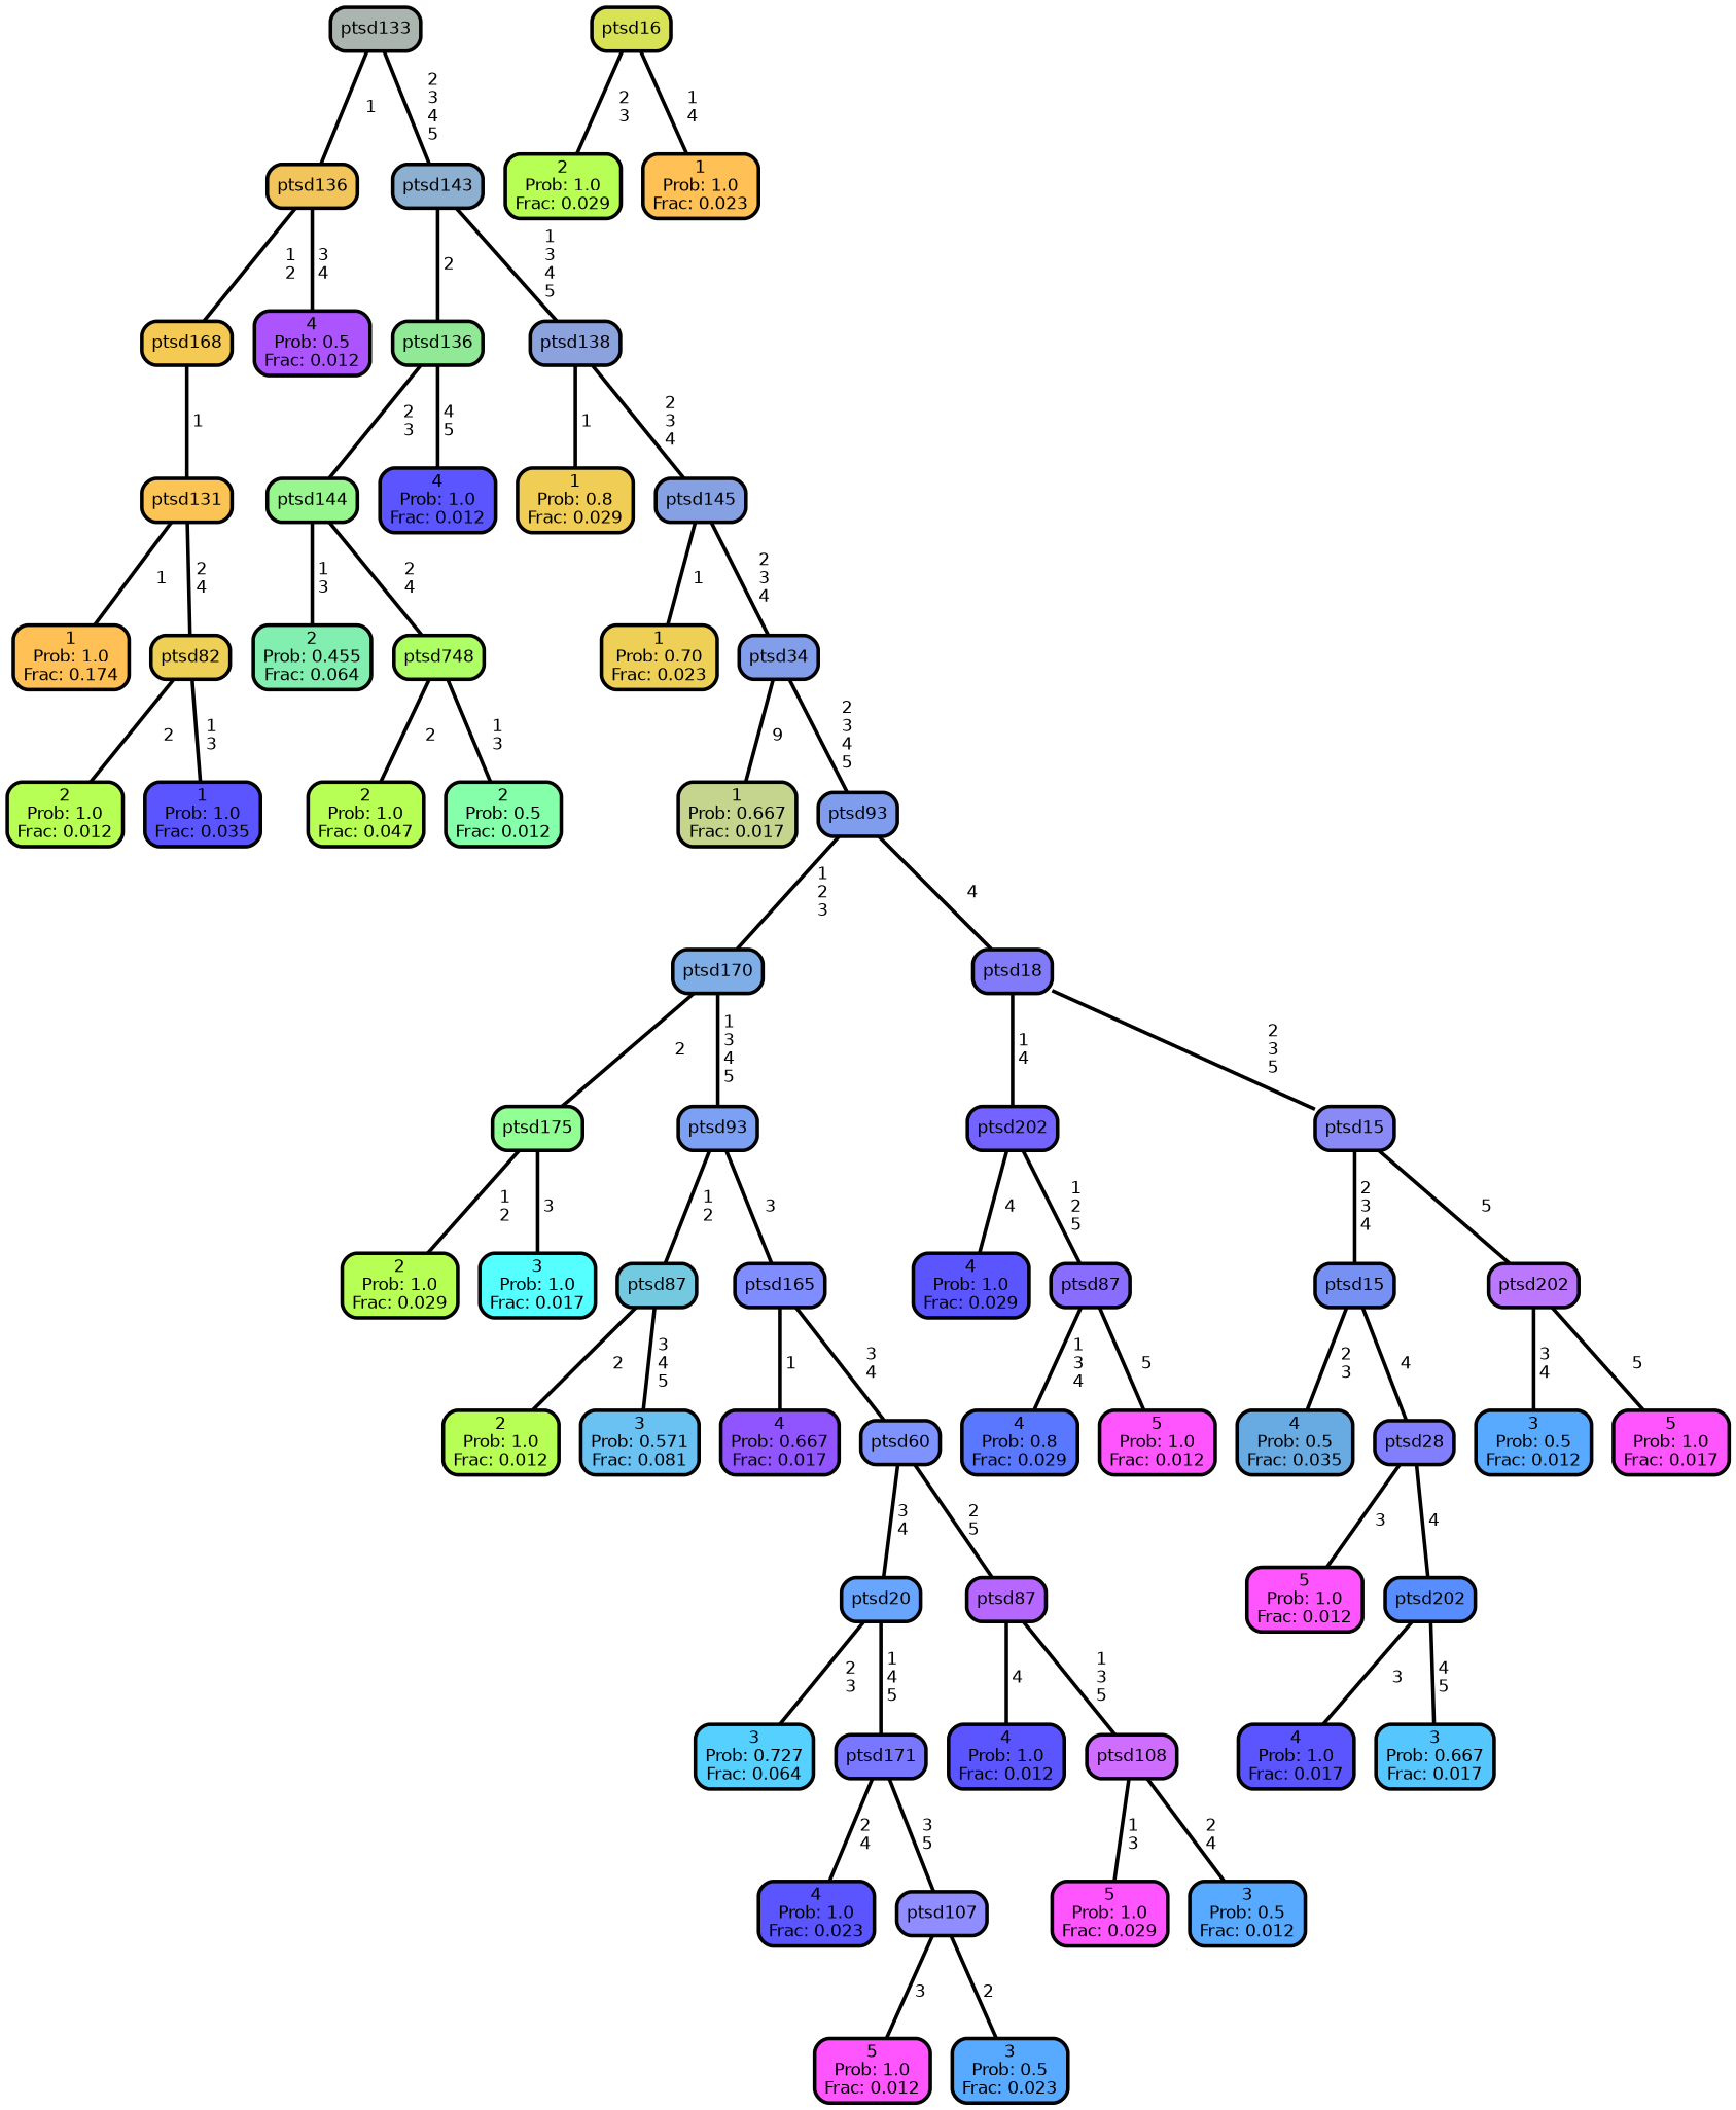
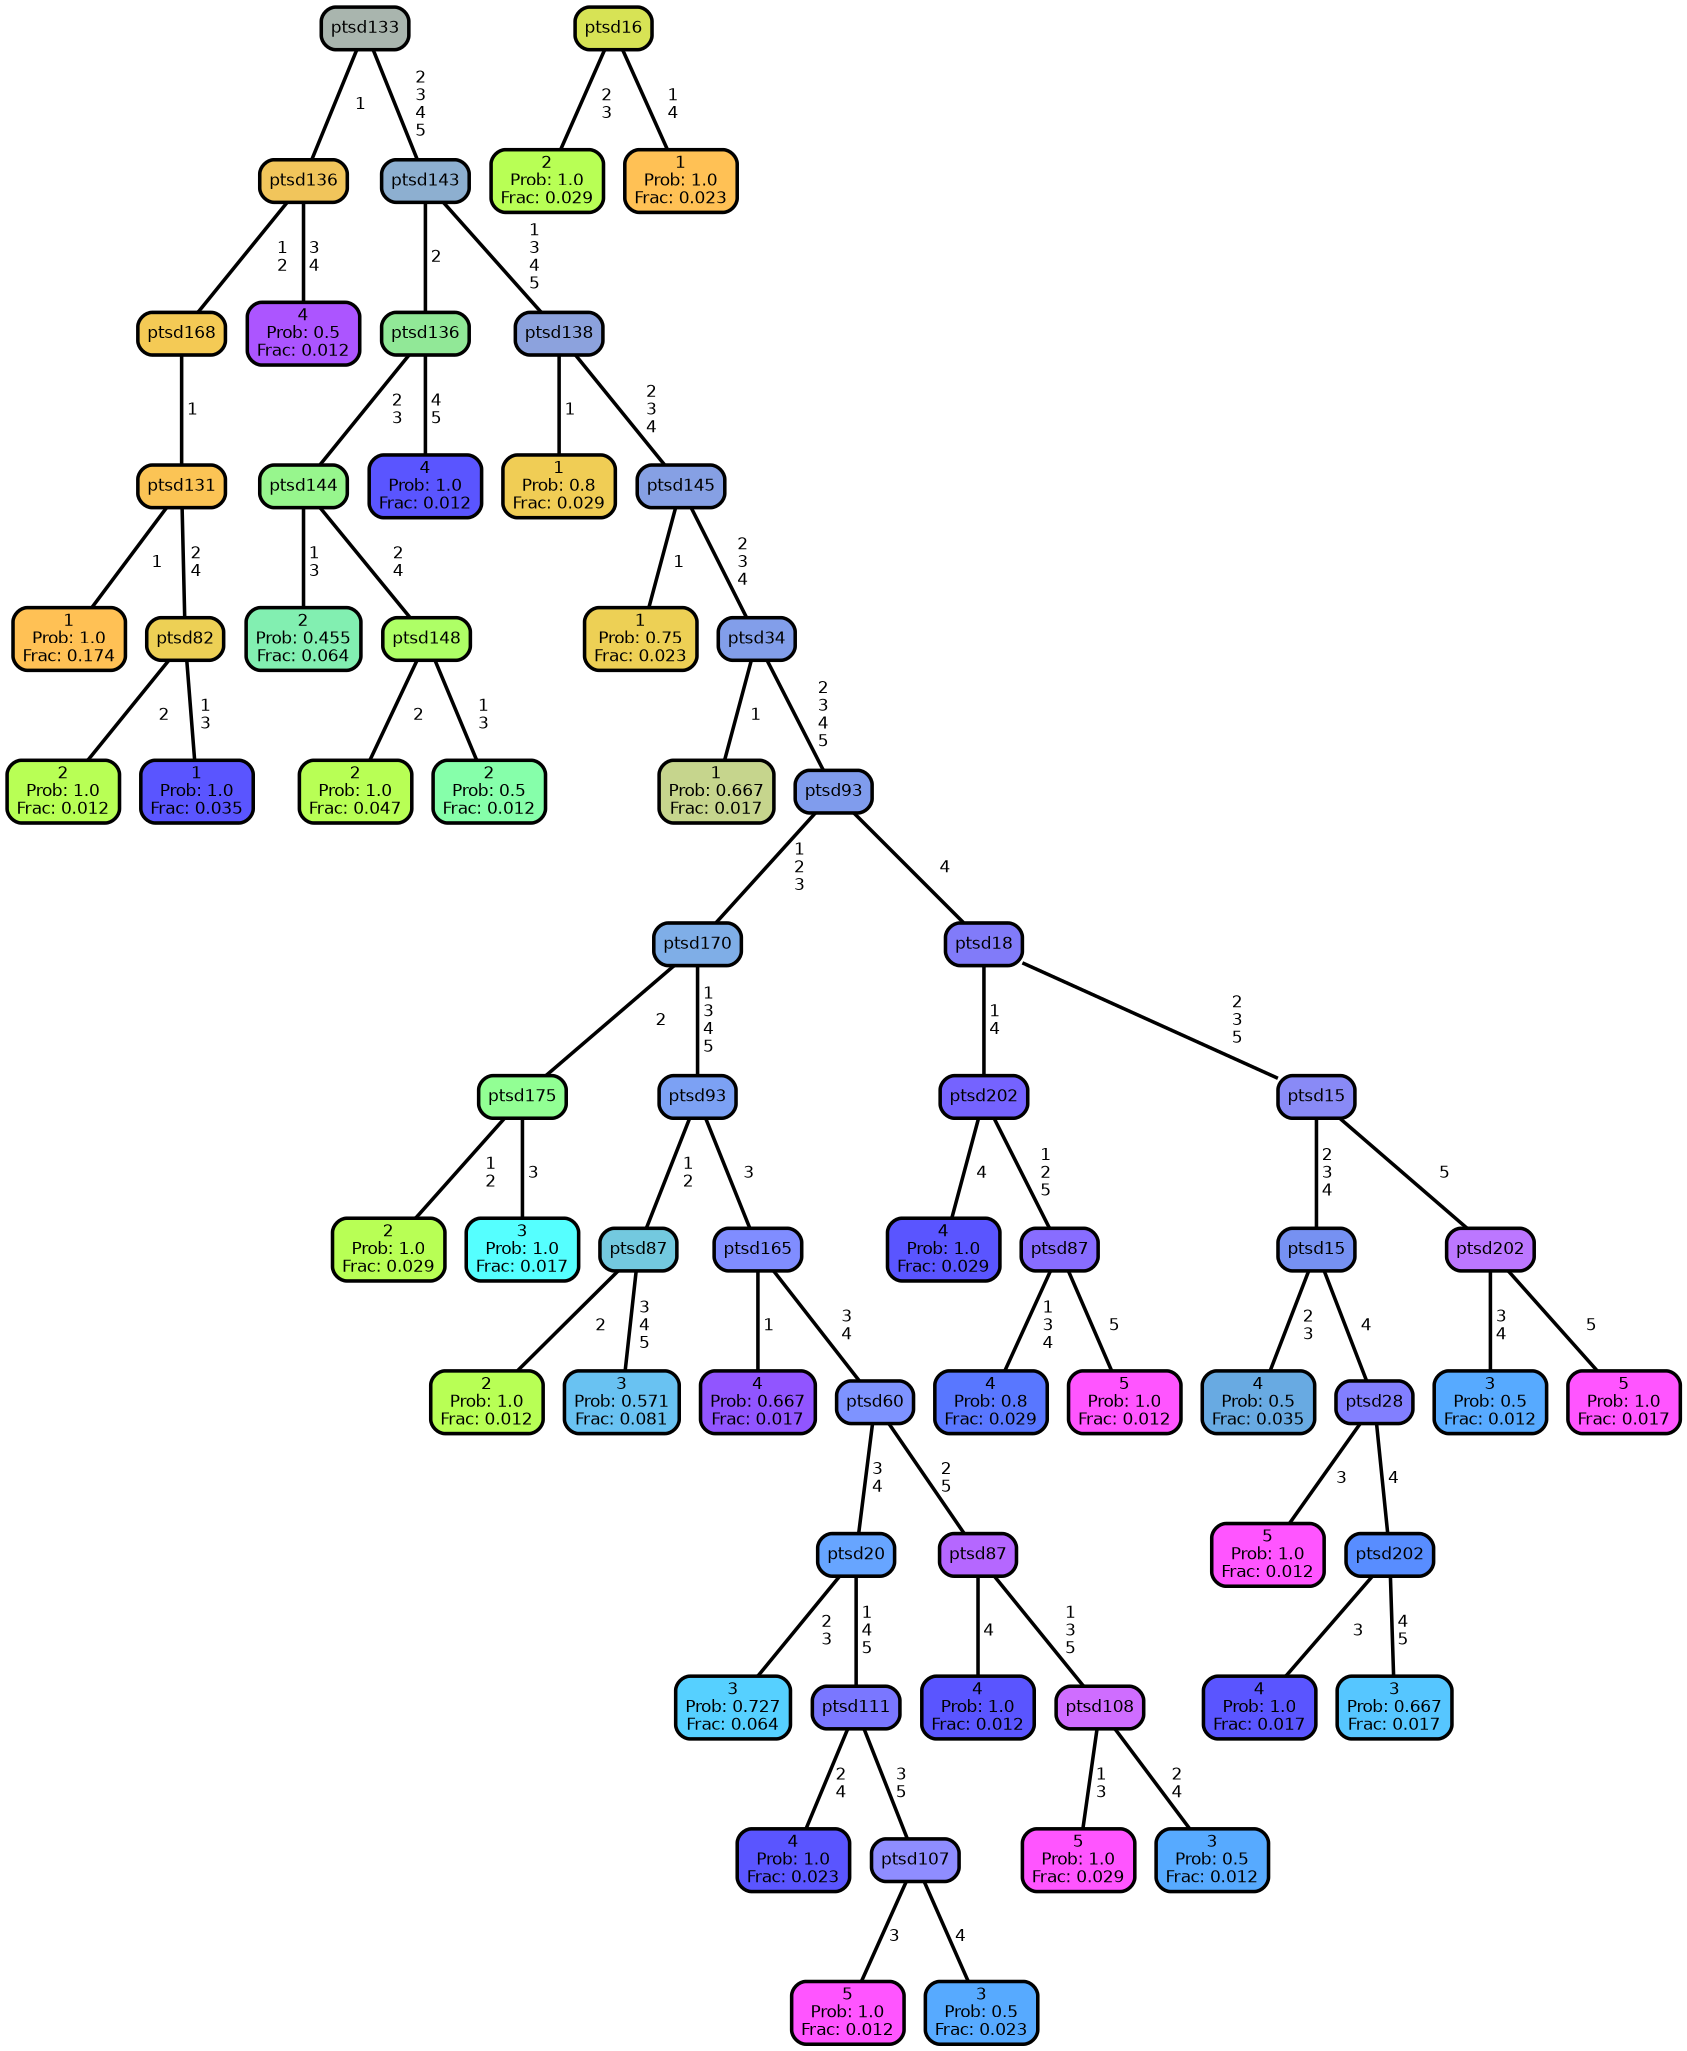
  graph {
    ranksep="0 equally"
    splines=straight
    node [color=black fillcolor="#5a55ff" fontcolor=black fontname=helvetica penwidth=3 shape=box style="filled, rounded"]
    edge [color=black fontname=helvetica penwidth=3]
    n1 [fillcolor="#ffc155" label="1\nProb: 1.0\nFrac: 0.174"]
    n2 [fillcolor="#fbc455" label=ptsd131]
    n3 [fillcolor="#edd055" label=ptsd82]
    n4 [fillcolor="#b8ff55" label="2\nProb: 1.0\nFrac: 0.012"]
    n5 [label="1\nProb: 1.0\nFrac: 0.035"]
    n6 [fillcolor="#f4ca55" label=ptsd168]
    n7 [fillcolor="#d7e355" label=ptsd16]
    n8 [fillcolor="#b8ff55" label="2\nProb: 1.0\nFrac: 0.029"]
    n9 [fillcolor="#ffc155" label="1\nProb: 1.0\nFrac: 0.023"]
    n10 [fillcolor="#f1c55b" label=ptsd136]
    n11 [fillcolor="#ac55ff" label="4\nProb: 0.5\nFrac: 0.012"]
    n12 [fillcolor="#a9b5ae" label=ptsd133]
    n13 [fillcolor="#8dafd0" label=ptsd143]
    n14 [fillcolor="#91e897" label=ptsd136]
    n15 [fillcolor="#8ca2dd" label=ptsd138]
    n16 [fillcolor="#82efb1" label="2\nProb: 0.455\nFrac: 0.064"]
    n17 [fillcolor="#97f68d" label=ptsd144]
-   n18 [fillcolor="#aeff66" label=ptsd748]
+   n18 [fillcolor="#aeff66" label=ptsd148]
    n19 [fillcolor="#b8ff55" label="2\nProb: 1.0\nFrac: 0.047"]
    n20 [fillcolor="#86ffaa" label="2\nProb: 0.5\nFrac: 0.012"]
    n21 [label="4\nProb: 1.0\nFrac: 0.012"]
    n22 [fillcolor="#f0cd55" label="1\nProb: 0.8\nFrac: 0.029"]
    n23 [fillcolor="#86a0e4" label=ptsd145]
-   n24 [fillcolor="#edd055" label="1\nProb: 0.70\nFrac: 0.023"]
+   n24 [fillcolor="#edd055" label="1\nProb: 0.75\nFrac: 0.023"]
    n25 [fillcolor="#829eea" label=ptsd34]
    n26 [fillcolor="#c6d58d" label="1\nProb: 0.667\nFrac: 0.017"]
    n27 [fillcolor="#809ced" label=ptsd93]
    n28 [fillcolor="#7faee7" label=ptsd170]
    n29 [fillcolor="#817bf9" label=ptsd18]
    n30 [fillcolor="#b8ff55" label="2\nProb: 1.0\nFrac: 0.029"]
    n31 [fillcolor="#92ff94" label=ptsd175]
    n32 [fillcolor="#55ffff" label="3\nProb: 1.0\nFrac: 0.017"]
    n33 [fillcolor="#7ca1f4" label=ptsd93]
    n34 [fillcolor="#73c9df" label=ptsd87]
    n35 [fillcolor="#808dff" label=ptsd165]
    n36 [fillcolor="#b8ff55" label="2\nProb: 1.0\nFrac: 0.012"]
    n37 [fillcolor="#69c2f2" label="3\nProb: 0.571\nFrac: 0.081"]
    n38 [fillcolor="#9155ff" label="4\nProb: 0.667\nFrac: 0.017"]
    n39 [fillcolor="#7e93ff" label=ptsd60]
    n40 [fillcolor="#67a5ff" label=ptsd20]
    n41 [fillcolor="#b567ff" label=ptsd87]
    n42 [fillcolor="#56d0ff" label="3\nProb: 0.727\nFrac: 0.064"]
-   n43 [fillcolor="#7a77ff" label=ptsd171]
+   n43 [fillcolor="#7a77ff" label=ptsd111]
    n44 [label="4\nProb: 1.0\nFrac: 0.023"]
    n45 [fillcolor="#8f8dff" label=ptsd107]
    n46 [fillcolor="#ff55ff" label="5\nProb: 1.0\nFrac: 0.012"]
    n47 [fillcolor="#57aaff" label="3\nProb: 0.5\nFrac: 0.023"]
    n48 [label="4\nProb: 1.0\nFrac: 0.012"]
    n49 [fillcolor="#cf6dff" label=ptsd108]
    n50 [fillcolor="#ff55ff" label="5\nProb: 1.0\nFrac: 0.029"]
    n51 [fillcolor="#57aaff" label="3\nProb: 0.5\nFrac: 0.012"]
    n52 [fillcolor="#7563ff" label=ptsd202]
    n53 [fillcolor="#898af6" label=ptsd15]
    n54 [label="4\nProb: 1.0\nFrac: 0.029"]
    n55 [fillcolor="#886dff" label=ptsd87]
    n56 [fillcolor="#5977ff" label="4\nProb: 0.8\nFrac: 0.029"]
    n57 [fillcolor="#ff55ff" label="5\nProb: 1.0\nFrac: 0.012"]
    n58 [fillcolor="#7691f2" label=ptsd15]
    n59 [fillcolor="#bc77ff" label=ptsd202]
    n60 [fillcolor="#68aae2" label="4\nProb: 0.5\nFrac: 0.035"]
    n61 [fillcolor="#827fff" label=ptsd28]
    n62 [fillcolor="#ff55ff" label="5\nProb: 1.0\nFrac: 0.012"]
    n63 [fillcolor="#588dff" label=ptsd202]
    n64 [label="4\nProb: 1.0\nFrac: 0.017"]
    n65 [fillcolor="#56c6ff" label="3\nProb: 0.667\nFrac: 0.017"]
    n66 [fillcolor="#57aaff" label="3\nProb: 0.5\nFrac: 0.012"]
    n67 [fillcolor="#ff55ff" label="5\nProb: 1.0\nFrac: 0.017"]
    subgraph sub_1 {
      rank=same
    }
    n2 -- n1 [label=" 1"]
    n2 -- n3 [label=" 2\n 4"]
    n3 -- n4 [label=" 2"]
    n3 -- n5 [label=" 1\n 3"]
    n6 -- n2 [label=" 1"]
    n7 -- n8 [label=" 2\n 3"]
    n7 -- n9 [label=" 1\n 4"]
    n10 -- n6 [label=" 1\n 2"]
    n10 -- n11 [label=" 3\n 4"]
    n12 -- n10 [label=" 1"]
    n12 -- n13 [label=" 2\n 3\n 4\n 5"]
    n13 -- n14 [label=" 2"]
    n13 -- n15 [label=" 1\n 3\n 4\n 5"]
    n14 -- n17 [label=" 2\n 3"]
    n14 -- n21 [label=" 4\n 5"]
    n15 -- n22 [label=" 1"]
    n15 -- n23 [label=" 2\n 3\n 4"]
    n17 -- n16 [label=" 1\n 3"]
    n17 -- n18 [label=" 2\n 4"]
    n18 -- n19 [label=" 2"]
    n18 -- n20 [label=" 1\n 3"]
    n23 -- n24 [label=" 1"]
    n23 -- n25 [label=" 2\n 3\n 4"]
-   n25 -- n26 [label=" 9"]
+   n25 -- n26 [label=" 1"]
    n25 -- n27 [label=" 2\n 3\n 4\n 5"]
    n27 -- n28 [label=" 1\n 2\n 3"]
    n27 -- n29 [label=" 4"]
    n28 -- n31 [label=" 2"]
    n28 -- n33 [label=" 1\n 3\n 4\n 5"]
    n29 -- n52 [label=" 1\n 4"]
    n29 -- n53 [label=" 2\n 3\n 5"]
    n31 -- n30 [label=" 1\n 2"]
    n31 -- n32 [label=" 3"]
    n33 -- n34 [label=" 1\n 2"]
    n33 -- n35 [label=" 3"]
    n34 -- n36 [label=" 2"]
    n34 -- n37 [label=" 3\n 4\n 5"]
    n35 -- n38 [label=" 1"]
    n35 -- n39 [label=" 3\n 4"]
    n39 -- n40 [label=" 3\n 4"]
    n39 -- n41 [label=" 2\n 5"]
    n40 -- n42 [label=" 2\n 3"]
    n40 -- n43 [label=" 1\n 4\n 5"]
    n41 -- n48 [label=" 4"]
    n41 -- n49 [label=" 1\n 3\n 5"]
    n43 -- n44 [label=" 2\n 4"]
    n43 -- n45 [label=" 3\n 5"]
    n45 -- n46 [label=" 3"]
-   n45 -- n47 [label=" 2"]
+   n45 -- n47 [label=" 4"]
    n49 -- n50 [label=" 1\n 3"]
    n49 -- n51 [label=" 2\n 4"]
    n52 -- n54 [label=" 4"]
    n52 -- n55 [label=" 1\n 2\n 5"]
    n53 -- n58 [label=" 2\n 3\n 4"]
    n53 -- n59 [label=" 5"]
    n55 -- n56 [label=" 1\n 3\n 4"]
    n55 -- n57 [label=" 5"]
    n58 -- n60 [label=" 2\n 3"]
    n58 -- n61 [label=" 4"]
    n59 -- n66 [label=" 3\n 4"]
    n59 -- n67 [label=" 5"]
    n61 -- n62 [label=" 3"]
    n61 -- n63 [label=" 4"]
    n63 -- n64 [label=" 3"]
    n63 -- n65 [label=" 4\n 5"]
  }
